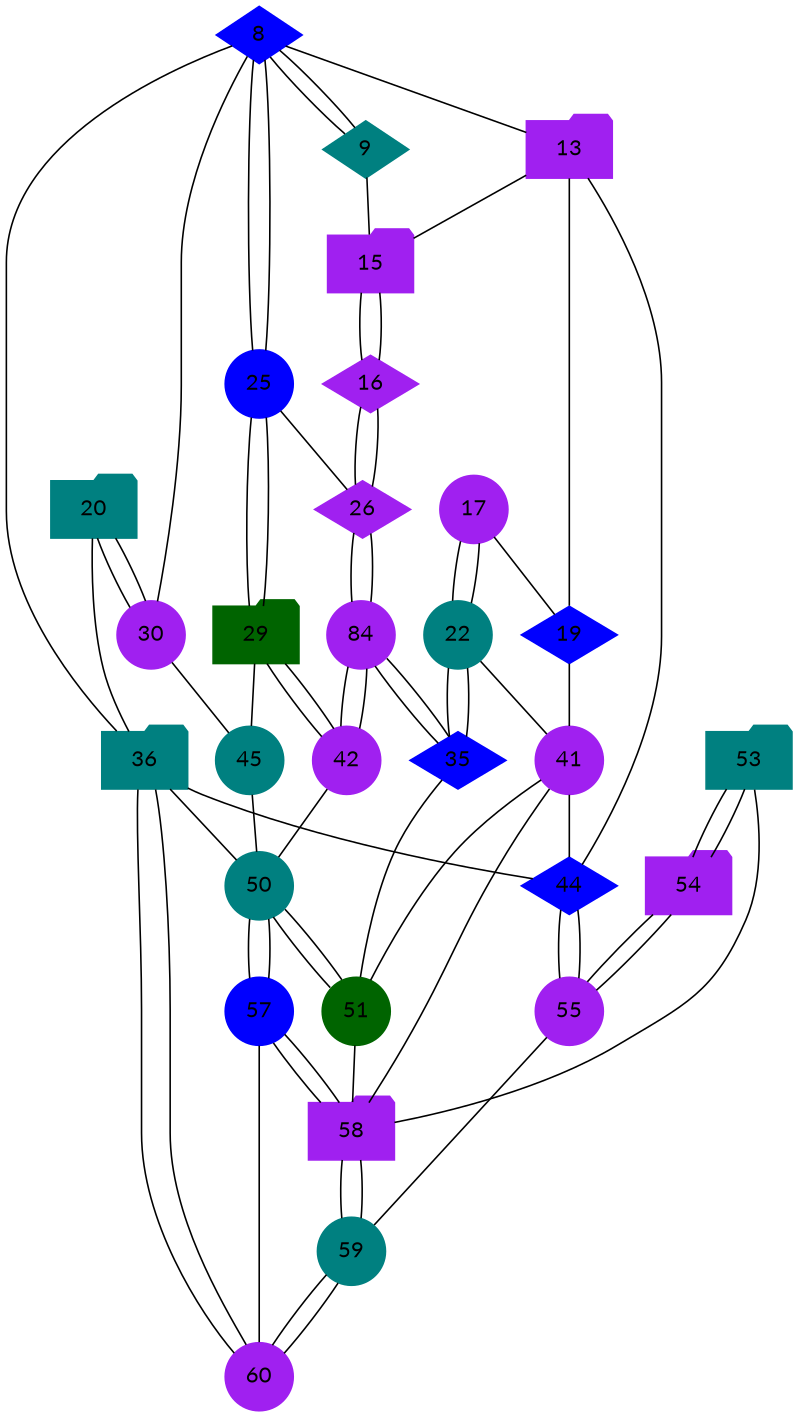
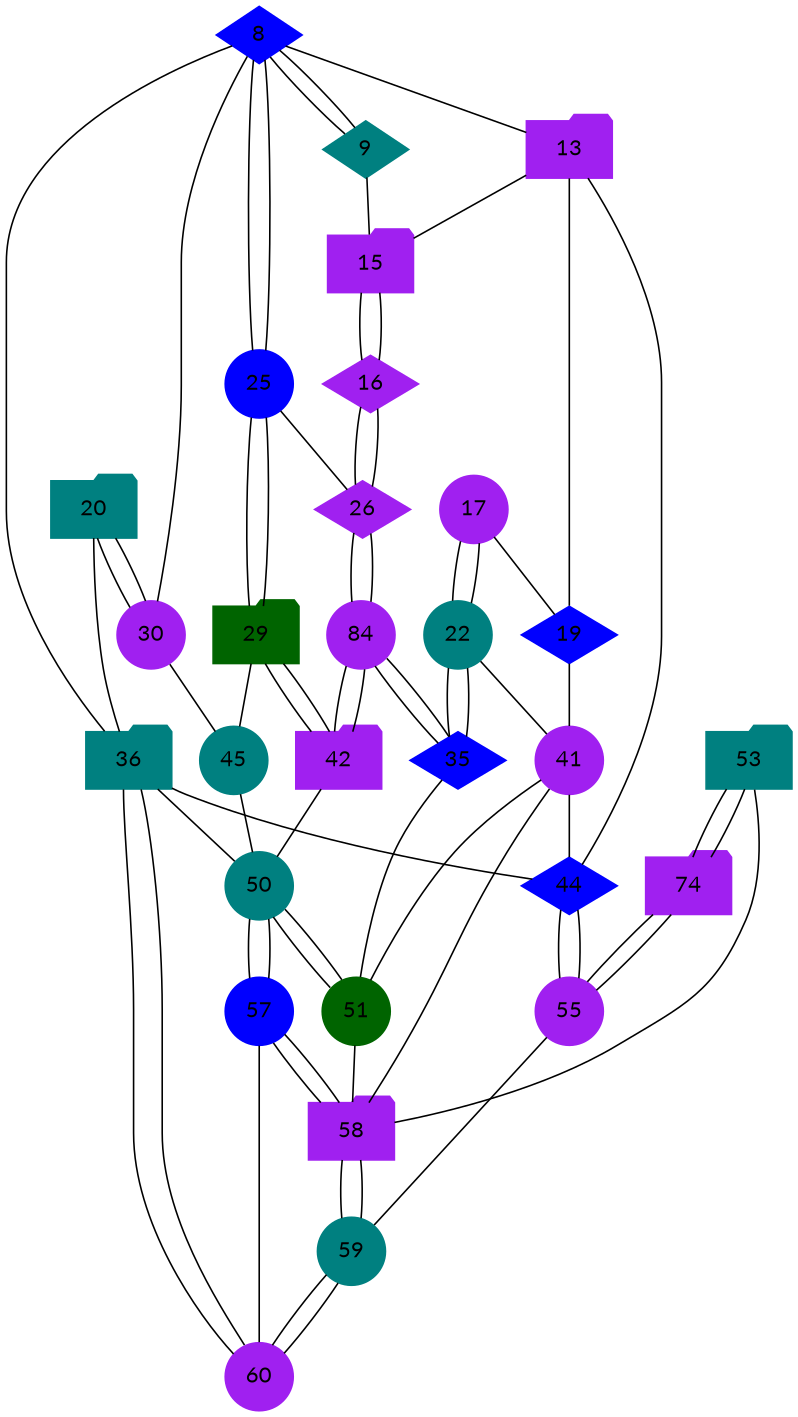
  graph {
    fontname=Lato
    node [color=purple fontname=Lato shape=circle style=filled]
    edge [fontname=Lato]
    8 [color=blue shape=diamond super="+7"]
    9 [color=teal shape=diamond]
    13 [shape=folder super="+12+3"]
    25 [color=blue]
    30 [super="+27+21"]
    36 [color=teal shape=folder super="+10"]
    15 [shape=folder super="+5"]
    19 [color=blue shape=diamond super="+18"]
    44 [color=blue shape=diamond super="+11+33"]
    26 [shape=diamond]
    29 [color=darkgreen shape=folder]
    45 [color=teal super="+39+28"]
    50 [color=teal super="+47+38"]
    60
    16 [shape=diamond]
    41 [super="+32+23+24"]
    55
    17
    22 [color=teal]
    n20 [label=84]
    35 [color=blue shape=diamond]
    51 [color=darkgreen super="+40"]
    58 [shape=folder super="+52"]
    20 [color=teal shape=folder]
-   42
+   42 [shape=folder]
    57 [color=blue super="+56"]
-   54 [shape=folder super="+49+48"]
+   54 [shape=folder super="+49+48" label=74]
    59 [color=teal]
    53 [color=teal shape=folder]
    8 -- 9
    8 -- 9
    8 -- 13
    8 -- 25
    8 -- 25
    8 -- 30
    8 -- 36
    9 -- 15 [weight=2]
    13 -- 15
    13 -- 19 [weight=2]
    13 -- 44 [weight=2]
    25 -- 26
    25 -- 29
    25 -- 29
    30 -- 45 [weight=2]
    36 -- 44 [weight=2]
    36 -- 50
    36 -- 60
    36 -- 60
    15 -- 16
    15 -- 16
    19 -- 41
    44 -- 55
    44 -- 55
    26 -- n20
    26 -- n20
    29 -- 45
    29 -- 42
    29 -- 42
    45 -- 50 [weight=2]
    50 -- 51
    50 -- 51
    50 -- 57 [weight=2]
    50 -- 57
    16 -- 26
    16 -- 26
    41 -- 44 [weight=2]
    41 -- 51
    41 -- 58
    55 -- 59
    17 -- 19
    17 -- 22
    17 -- 22
    22 -- 41
    22 -- 35
    22 -- 35
    n20 -- 35
    n20 -- 35
    n20 -- 42
    n20 -- 42
    35 -- 51
    51 -- 58
    58 -- 59
    58 -- 59
    20 -- 30 [weight=2]
    20 -- 30
    20 -- 36
    42 -- 50
    57 -- 60
    57 -- 58
    57 -- 58
    54 -- 55
    54 -- 55
    59 -- 60
    59 -- 60
    53 -- 58
    53 -- 54 [weight=2]
    53 -- 54
  }
